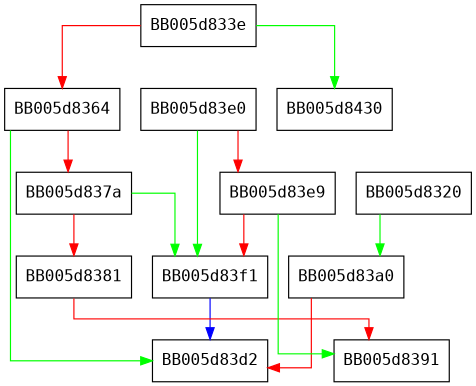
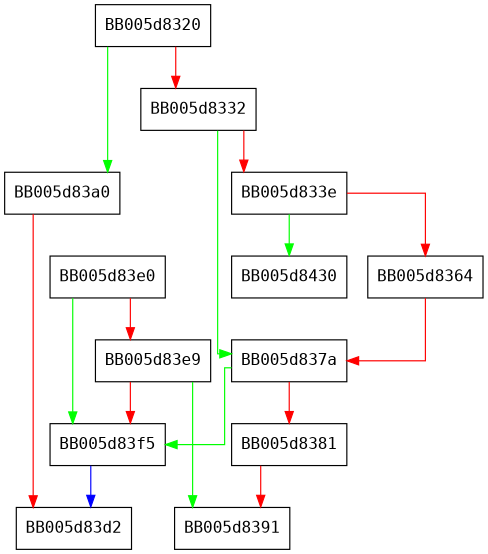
  digraph {
    fontname="DejaVu Sans Mono"
    splines=ortho
    node [fontname="DejaVu Sans Mono" shape=box]
    edge [color=red fontname="DejaVu Sans Mono"]
    BB005d8320
    BB005d83a0
+   BB005d8332
    BB005d83d2
    BB005d837a
    BB005d833e
-   BB005d83f5 [label=BB005d83f1]
+   BB005d83f5
    BB005d8381
    BB005d8430
    BB005d8364
    BB005d8391
    BB005d83e0
    BB005d83e9
    BB005d8320 -> BB005d83a0 [color=green]
+   BB005d8320 -> BB005d8332
    BB005d83a0 -> BB005d83d2
+   BB005d8332 -> BB005d837a [color=green]
+   BB005d8332 -> BB005d833e
    BB005d837a -> BB005d83f5 [color=green]
    BB005d837a -> BB005d8381
    BB005d833e -> BB005d8430 [color=green]
    BB005d833e -> BB005d8364
    BB005d83f5 -> BB005d83d2 [color=blue]
    BB005d8381 -> BB005d8391
-   BB005d8364 -> BB005d83d2 [color=green]
    BB005d8364 -> BB005d837a
    BB005d83e0 -> BB005d83f5 [color=green]
    BB005d83e0 -> BB005d83e9
    BB005d83e9 -> BB005d83f5
    BB005d83e9 -> BB005d8391 [color=green]
  }
